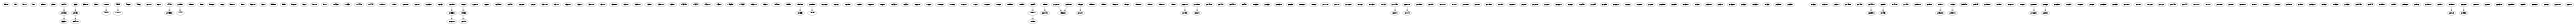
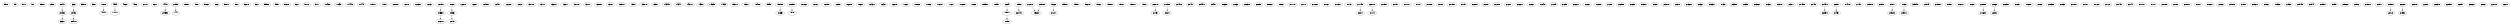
  digraph {
    k=96
    node [l=191]
    edge [d=303 e=38.9 n=0]
    "59+" [l=4413]
    "59-" [l=4413]
    "97+" [l=209]
    "97-" [l=209]
    "250+"
    "250-"
    "323+" [l=425]
    "323-" [l=425]
    "2048-" [l=1499]
    "2047+" [l=616]
    "350+" [l=337]
    "350-" [l=337]
    "454+" [l=315]
    "454-" [l=315]
    "1780+" [l=34432]
    "486+"
    "486-"
    "611+" [l=194]
    "611-" [l=194]
    "744+" [l=333]
    "2159+" [l=45440]
    "744-" [l=333]
    "758+"
    "758-"
    "906+" [l=149]
    "906-" [l=149]
    "907+"
    "907-"
    "921+" [l=112]
    "921-" [l=112]
    "955+" [l=149]
    "955-" [l=149]
    "961+" [l=190]
    "961-" [l=190]
    "977+"
    "977-"
    "1043+"
    "1043-"
    "1144+" [l=188]
    "1144-" [l=188]
    "1151+"
    "1151-"
    "1210+" [l=696]
    "1210-" [l=696]
    "1213+" [l=232]
    "1213-" [l=232]
    "1215+" [l=315]
    "2153+" [l=143272]
    "2167+" [l=45554]
    "1215-" [l=315]
    "1227+" [l=192]
    "1227-" [l=192]
    "1248+"
    "1248-"
    "1272+" [l=192]
    "1272-" [l=192]
    "1311+" [l=264]
    "1311-" [l=264]
    "1327+" [l=280]
    "1327-" [l=280]
    "1377+" [l=229]
    "1377-" [l=229]
    "1378+" [l=151]
    "1378-" [l=151]
    "1391+"
    "1391-"
    "1397+" [l=168]
    "1397-" [l=168]
    "1434+" [l=204]
    "1434-" [l=204]
    "1437+" [l=231]
    "1437-" [l=231]
    "1464+" [l=491]
    "1464-" [l=491]
    "1531+" [l=388]
    "1531-" [l=388]
    "1540+" [l=189]
    "1540-" [l=189]
    "1579+" [l=642]
    "2185-" [l=5565]
    "1579-" [l=642]
    "1616+" [l=195]
    "1616-" [l=195]
    "1619+" [l=196]
    "1619-" [l=196]
    "1621+" [l=122]
    "1621-" [l=122]
    "1642+" [l=216]
    "1642-" [l=216]
    "1667+"
    "1667-"
    "1706+" [l=204]
    "1706-" [l=204]
    "1767+" [l=190]
    "1767-" [l=190]
    "1768+"
    "1768-"
    "1780-" [l=34432]
    "1895+" [l=19437]
    "1895-" [l=19437]
    "1898+" [l=20092]
    "2190-" [l=106169]
    "1898-" [l=20092]
    "2204+" [l=73943]
    "1922+" [l=29643]
    "1922-" [l=29643]
    "2127-" [l=47390]
    "1950+" [l=1615]
    "1950-" [l=1615]
    "1967+" [l=1891]
    "1967-" [l=1891]
    "1970+" [l=5809]
    "1970-" [l=5809]
    "1981+" [l=572]
    "1981-" [l=572]
    "2027+" [l=415]
    "2175-" [l=52643]
    "2027-" [l=415]
    "2041+" [l=440]
    "2041-" [l=440]
    "2045+" [l=660]
    "2045-" [l=660]
    "2047-" [l=616]
    "2048+" [l=1499]
    "2063+"
    "2063-"
    "2069+"
    "2069-"
    "2086+"
    "2086-"
    "2111+" [l=25906]
    "2111-" [l=25906]
    "2112+" [l=17296]
    "2112-" [l=17296]
    "2113+" [l=54984]
    "2113-" [l=54984]
    "2114+" [l=84262]
    "2207-" [l=202978]
    "2114-" [l=84262]
    "2115+" [l=52179]
    "2115-" [l=52179]
    "2117+" [l=87468]
    "2117-" [l=87468]
    "2118+" [l=70765]
    "2118-" [l=70765]
    "2119+" [l=116072]
    "2119-" [l=116072]
    "2120+" [l=7764]
    "2120-" [l=7764]
    "2121+" [l=95147]
    "2121-" [l=95147]
    "2122+" [l=7725]
    "2122-" [l=7725]
    "2124+" [l=18990]
    "2124-" [l=18990]
    "2125-" [l=48352]
    "2126+" [l=97666]
    "2126-" [l=97666]
    "2127+" [l=47390]
    "2128+" [l=1556]
    "2128-" [l=1556]
    "2129+" [l=36173]
    "2129-" [l=36173]
    "2130+" [l=69585]
    "2130-" [l=69585]
    "2131+" [l=1985]
    "2131-" [l=1985]
    "2132+" [l=2561]
    "2132-" [l=2561]
    "2133+" [l=2099]
    "2133-" [l=2099]
    "2135+" [l=78374]
    "2135-" [l=78374]
+   "2136+" [l=2423]
    "2136-" [l=2423]
    "2137+" [l=165134]
    "2137-" [l=165134]
    "2140+" [l=3667]
    "2140-" [l=3667]
    "2145+" [l=35949]
    "2209+" [l=17038]
    "2145-" [l=35949]
    "2147+" [l=19336]
    "2147-" [l=19336]
    "2150+" [l=19325]
    "2150-" [l=19325]
    "2152+" [l=9516]
    "2152-" [l=9516]
    "2157+" [l=62208]
    "2153-" [l=143272]
    n191 [l=140791 label="3154+"]
    "2154-" [l=140791]
    "2157-" [l=62208]
    "2158+" [l=221079]
    "2158-" [l=221079]
    "2159-" [l=45440]
    "2161+" [l=30743]
    "2161-" [l=30743]
    "2162+" [l=72910]
    "2162-" [l=72910]
    "2200-" [l=8715]
    "2165+" [l=6823]
    "2165-" [l=6823]
    "2167-" [l=45554]
    "2168+" [l=35275]
    "2168-" [l=35275]
    "2169+" [l=18422]
    "2169-" [l=18422]
    "2170+" [l=19535]
    "2170-" [l=19535]
    "2172+" [l=10250]
    "2172-" [l=10250]
    "2174+" [l=122249]
    "2174-" [l=122249]
    "2175+" [l=52643]
    "2177+" [l=2351]
    "2177-" [l=2351]
    "2178+" [l=63771]
    "2178-" [l=63771]
    "2181+" [l=5501]
    "2181-" [l=5501]
    "2182+" [l=3449]
    "2182-" [l=3449]
    "2185+" [l=5565]
    "2190+" [l=106169]
    "2191+" [l=4240]
    "2191-" [l=4240]
    "2192+" [l=2457]
    "2192-" [l=2457]
    "2193+" [l=27725]
    "2193-" [l=27725]
    "2194+" [l=22003]
    "2194-" [l=22003]
    "2195+" [l=102318]
    "2195-" [l=102318]
    "2196+" [l=128370]
    "2196-" [l=128370]
    "2197+" [l=82345]
    "2197-" [l=82345]
    "2198+" [l=179189]
    "2212-" [l=193888]
    "2198-" [l=179189]
    "2200+" [l=8715]
    "2201+" [l=35927]
    "2201-" [l=35927]
    "2203+" [l=43442]
    "2204-" [l=73943]
    "2205+" [l=61274]
    "2205-" [l=61274]
    "2206+" [l=23598]
    "2206-" [l=23598]
    "2207+" [l=202978]
    "2209-" [l=17038]
    "2211+" [l=164766]
    "2211-" [l=164766]
    "2212+" [l=193888]
    "323-" -> "2048-" [e=303.0]
    "2048-" -> "2047+" [d=113 e=113.0]
    "454-" -> "1780+" [d=-146 n=19]
    "744+" -> "2159+" [d=-114 e=34.6 n=24]
    "1215+" -> "2153+" [d=-154 e=43.7 n=15]
    "2153+" -> "2167+" [d=-416 n=19]
    "1579+" -> "2185-" [d=-200 e=42.4 n=16]
    "1780-" -> "454+" [d=-146 n=19]
    "1898+" -> "2190-" [d=-254 e=39.9 n=18]
    "1898-" -> "2204+" [d=-359 e=36.1 n=22]
    "1922-" -> "2127-" [d=-221 e=35.3 n=23]
    "2027+" -> "2175-" [d=-199 e=42.4 n=16]
    "2047-" -> "2048+" [d=113 e=113.0]
    "2048+" -> "323+" [e=303.0]
    "2114+" -> "2207-" [d=-295 e=29.5 n=33]
    "2127+" -> "1922+" [d=-221 e=35.3 n=23]
    "2145+" -> "2209+" [d=-32 e=0.0 n=15]
    "2152-" -> "2157+" [d=-126 e=33.9 n=25]
    "2153-" -> "1215-" [d=-154 e=43.7 n=15]
    "2157-" -> "2152+" [d=-126 e=33.9 n=25]
    "2159-" -> "744-" [d=-114 e=34.6 n=24]
    "2162-" -> "2200-" [d=-319 e=23.7 n=51]
    "2167-" -> "2153-" [d=-416 n=19]
    "2175+" -> "2027-" [d=-199 e=42.4 n=16]
    "2185+" -> "1579-" [d=-200 e=42.4 n=16]
    "2190+" -> "1922+" [d=-254 e=39.9 n=18]
    "2198+" -> "2212-" [d=-302 e=30.4 n=31]
    "2200+" -> "2162+" [d=-319 e=23.7 n=51]
    "2204-" -> "1898+" [d=-359 e=36.1 n=22]
    "2207+" -> "2114-" [d=-295 e=29.5 n=33]
    "2209-" -> "2145-" [d=-32 e=0.0 n=15]
    "2212+" -> "2198-" [d=-302 e=30.4 n=31]
  }
